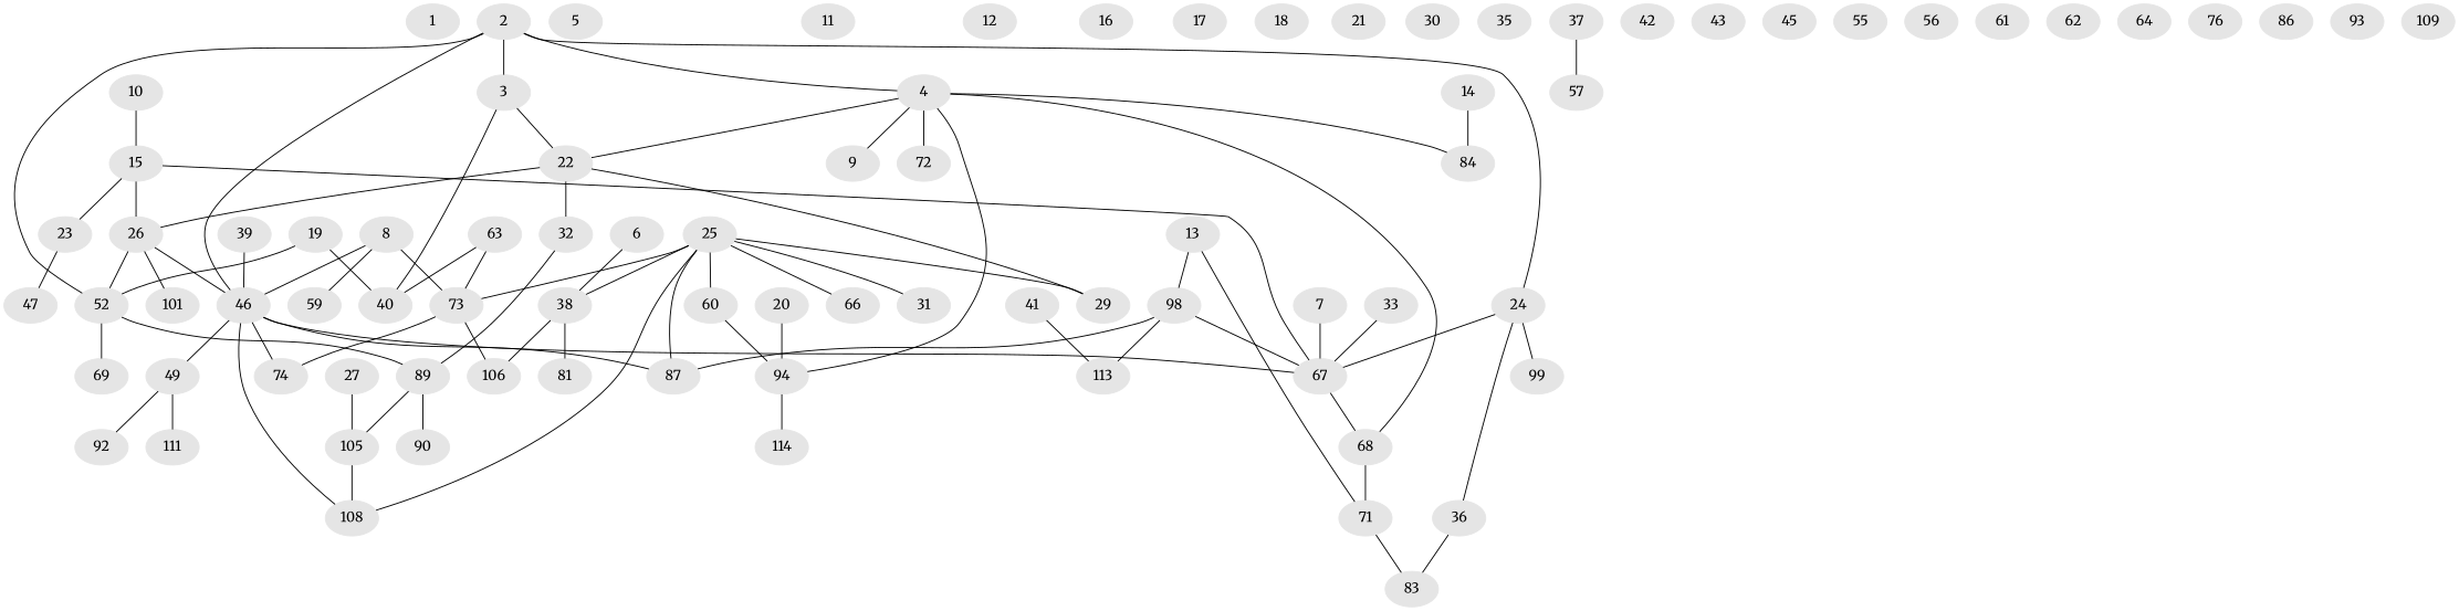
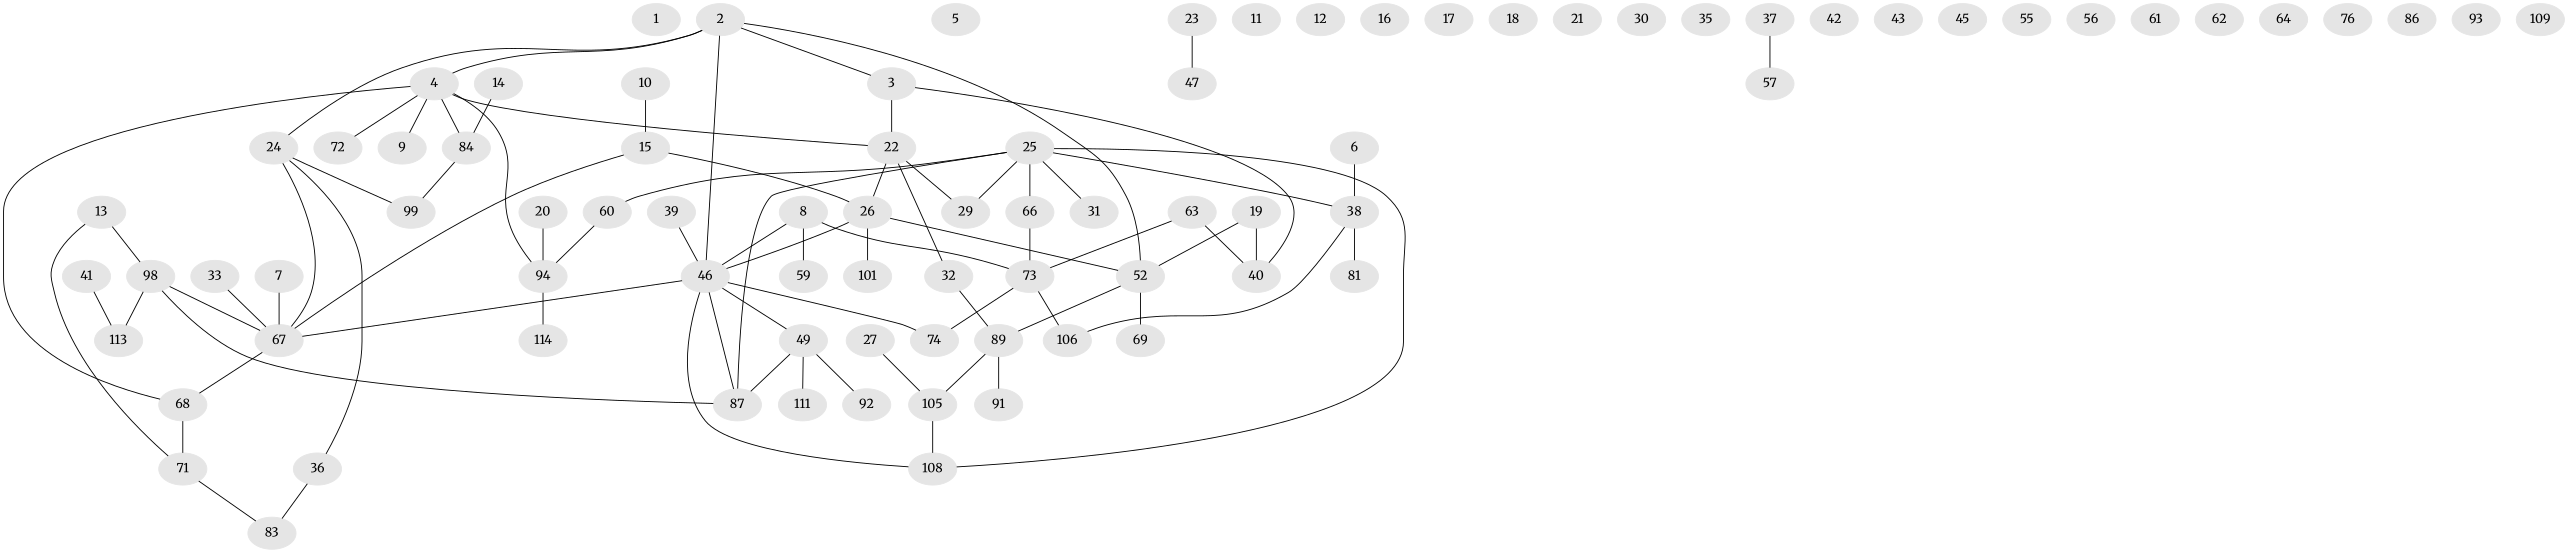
  graph {
    fontname=Merriweather
    node [color=gray90 fontname=Merriweather style=filled]
    edge [fontname=Merriweather]
    1
    2 [super="+112"]
    3 [super="+58"]
    4 [super="+103"]
    24 [super="+75"]
    46 [super="+80"]
    52 [super="+104"]
    22 [super="+54"]
    40 [super="+91"]
    9
    68 [super="+110"]
    72
    84 [super="+119"]
    94 [super="+97"]
    67 [super="+82"]
    36 [super="+98"]
    99
    87 [super="+107"]
    108 [super="+118"]
    49 [super="+50"]
    74
    89 [super="+96"]
    69 [super="+78"]
    26 [super="+51"]
    29
    32 [super="+77"]
    71
    114 [super="+115"]
    5 [super="+95"]
    6 [super="+100"]
    38 [super="+79"]
    81
    106
    7
    8
    59
    73 [super="+102"]
    15 [super="+117"]
    23
    10
    11
    12 [super="+34"]
    n43 [label=98 super="+48"]
    113 [super="+116"]
    13
    83
    14
    47 [super="+65"]
    101
    16
    17
    18
    19 [super="+70"]
    20 [super="+44"]
    21
    25 [super="+85"]
    31
    60
    66
    27
    105
    30
-   90
+   90 [label=91]
    33
    35 [super="+88"]
    37 [super="+53"]
    57
    39
    41
    42
    43
    45
    92
    111
    55
    56
    61
    62
    63
    64
    76
    86
    93
    109
    2 -- 3
    2 -- 4
    2 -- 24
    2 -- 46
    2 -- 52
    3 -- 22
    3 -- 40
    4 -- 22
    4 -- 9
    4 -- 68
    4 -- 72
    4 -- 84
    4 -- 94
    24 -- 67
    24 -- 36
    24 -- 99
    46 -- 67
    46 -- 87
    46 -- 108
    46 -- 49 [weight=2]
    46 -- 74
    52 -- 89
    52 -- 69
    22 -- 26
    22 -- 29
    22 -- 32
    68 -- 71
+   84 -- 99
    94 -- 114
    67 -- 68
    36 -- 83
+   49 -- 87
    49 -- 92
    49 -- 111
    89 -- 105
    89 -- 90
    26 -- 46
    26 -- 52
    26 -- 101
    32 -- 89
    71 -- 83
    6 -- 38
    38 -- 81
    38 -- 106
    7 -- 67
    8 -- 46
    8 -- 59
    8 -- 73
    73 -- 74
    73 -- 106
    15 -- 67
    15 -- 26
-   15 -- 23
    23 -- 47
    10 -- 15
    n43 -- 67
    n43 -- 87
    n43 -- 113
    13 -- 71
    13 -- n43
    14 -- 84
    19 -- 52
    19 -- 40
    20 -- 94
    25 -- 87
    25 -- 108
    25 -- 29
    25 -- 38
-   25 -- 73
+   66 -- 73
    25 -- 31
    25 -- 60
    25 -- 66
    60 -- 94
    27 -- 105
    105 -- 108
    33 -- 67
    37 -- 57
    39 -- 46
    41 -- 113
    63 -- 40
    63 -- 73
  }
